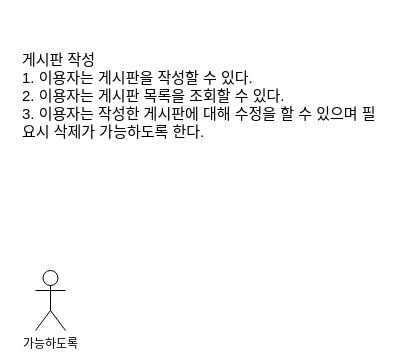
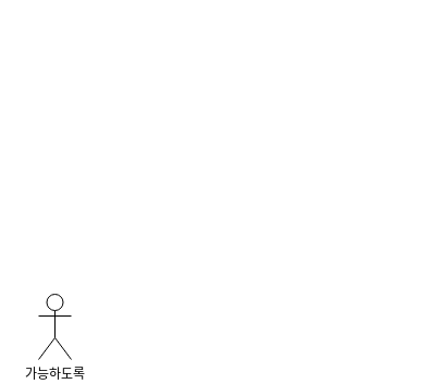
  <mxCell id="0" />
  <mxCell id="1" parent="0" />
  <mxCell id="2" value="가능하도록" style="shape=umlActor;verticalLabelPosition=bottom;verticalAlign=top;html=1;outlineConnect=0;fontSize=12;" vertex="1" parent="1"><mxGeometry x="35" y="270" width="30" height="60" as="geometry" /></mxCell>
- <mxCell id="3" value="게시판 작성&lt;div style=&quot;font-size: 15px;&quot;&gt;1. 이용자는 게시판을 작성할 수 있다.&lt;/div&gt;&lt;div style=&quot;font-size: 15px;&quot;&gt;2. 이용자는 게시판 목록을 조회할 수 있다.&lt;/div&gt;&lt;div style=&quot;font-size: 15px;&quot;&gt;3. 이용자는 작성한 게시판에 대해 수정을 할 수 있으며 필요시 삭제가 가능하도록 한다.&lt;/div&gt;" style="text;strokeColor=none;align=left;fillColor=none;html=1;verticalAlign=middle;whiteSpace=wrap;rounded=0;fontSize=15;" vertex="1" parent="1"><mxGeometry x="20" y="20" width="365" height="150" as="geometry" /></mxCell>
